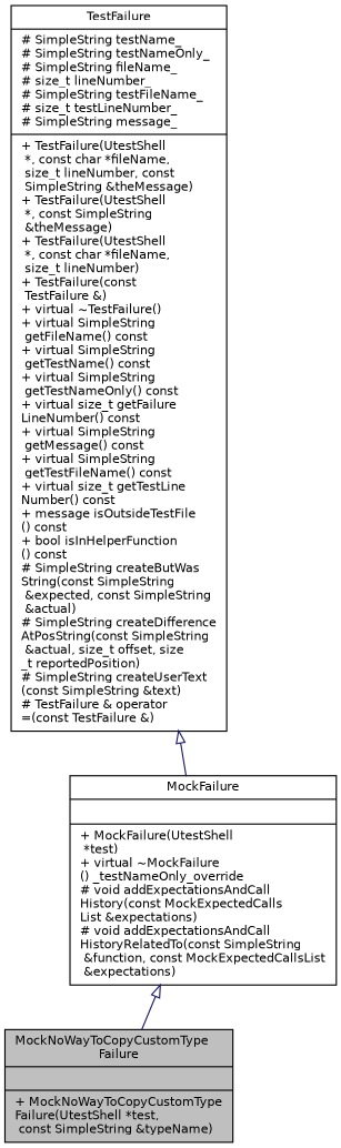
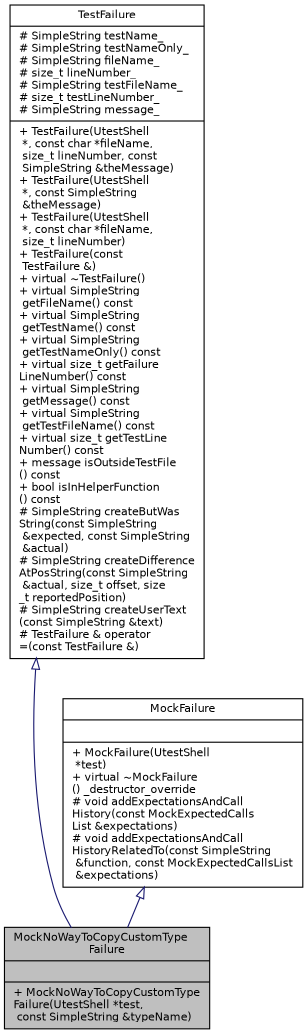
  digraph {
    node [color=black fillcolor=white fontname=Helvetica fontsize=10 shape=record style=filled]
    edge [arrowtail=onormal color=midnightblue dir=back fontname=Helvetica fontsize=10 labelfontname=Helvetica labelfontsize=10 style=solid]
    n1 [fillcolor=grey75 fontcolor=black height=0.2 label="{MockNoWayToCopyCustomType\lFailure\n||+  MockNoWayToCopyCustomType\lFailure(UtestShell *test,\l const SimpleString &typeName)\l}" width=0.4]
-   n2 [height=0.2 label="{MockFailure\n||+  MockFailure(UtestShell\l *test)\l+ virtual ~MockFailure\l() _testNameOnly_override\l# void addExpectationsAndCall\lHistory(const MockExpectedCalls\lList &expectations)\l# void addExpectationsAndCall\lHistoryRelatedTo(const SimpleString\l &function, const MockExpectedCallsList\l &expectations)\l}" width=0.4]
+   n2 [height=0.2 label="{MockFailure\n||+  MockFailure(UtestShell\l *test)\l+ virtual ~MockFailure\l() _destructor_override\l# void addExpectationsAndCall\lHistory(const MockExpectedCalls\lList &expectations)\l# void addExpectationsAndCall\lHistoryRelatedTo(const SimpleString\l &function, const MockExpectedCallsList\l &expectations)\l}" width=0.4]
    n3 [height=0.2 label="{TestFailure\n|# SimpleString testName_\l# SimpleString testNameOnly_\l# SimpleString fileName_\l# size_t lineNumber_\l# SimpleString testFileName_\l# size_t testLineNumber_\l# SimpleString message_\l|+  TestFailure(UtestShell\l *, const char *fileName,\l size_t lineNumber, const\l SimpleString &theMessage)\l+  TestFailure(UtestShell\l *, const SimpleString\l &theMessage)\l+  TestFailure(UtestShell\l *, const char *fileName,\l size_t lineNumber)\l+  TestFailure(const\l TestFailure &)\l+ virtual ~TestFailure()\l+ virtual SimpleString\l getFileName() const\l+ virtual SimpleString\l getTestName() const\l+ virtual SimpleString\l getTestNameOnly() const\l+ virtual size_t getFailure\lLineNumber() const\l+ virtual SimpleString\l getMessage() const\l+ virtual SimpleString\l getTestFileName() const\l+ virtual size_t getTestLine\lNumber() const\l+ message isOutsideTestFile\l() const\l+ bool isInHelperFunction\l() const\l# SimpleString createButWas\lString(const SimpleString\l &expected, const SimpleString\l &actual)\l# SimpleString createDifference\lAtPosString(const SimpleString\l &actual, size_t offset, size\l_t reportedPosition)\l# SimpleString createUserText\l(const SimpleString &text)\l# TestFailure & operator\l=(const TestFailure &)\l}" width=0.4]
    n2 -> n1
-   n3 -> n2
+   n3 -> n1
  }
